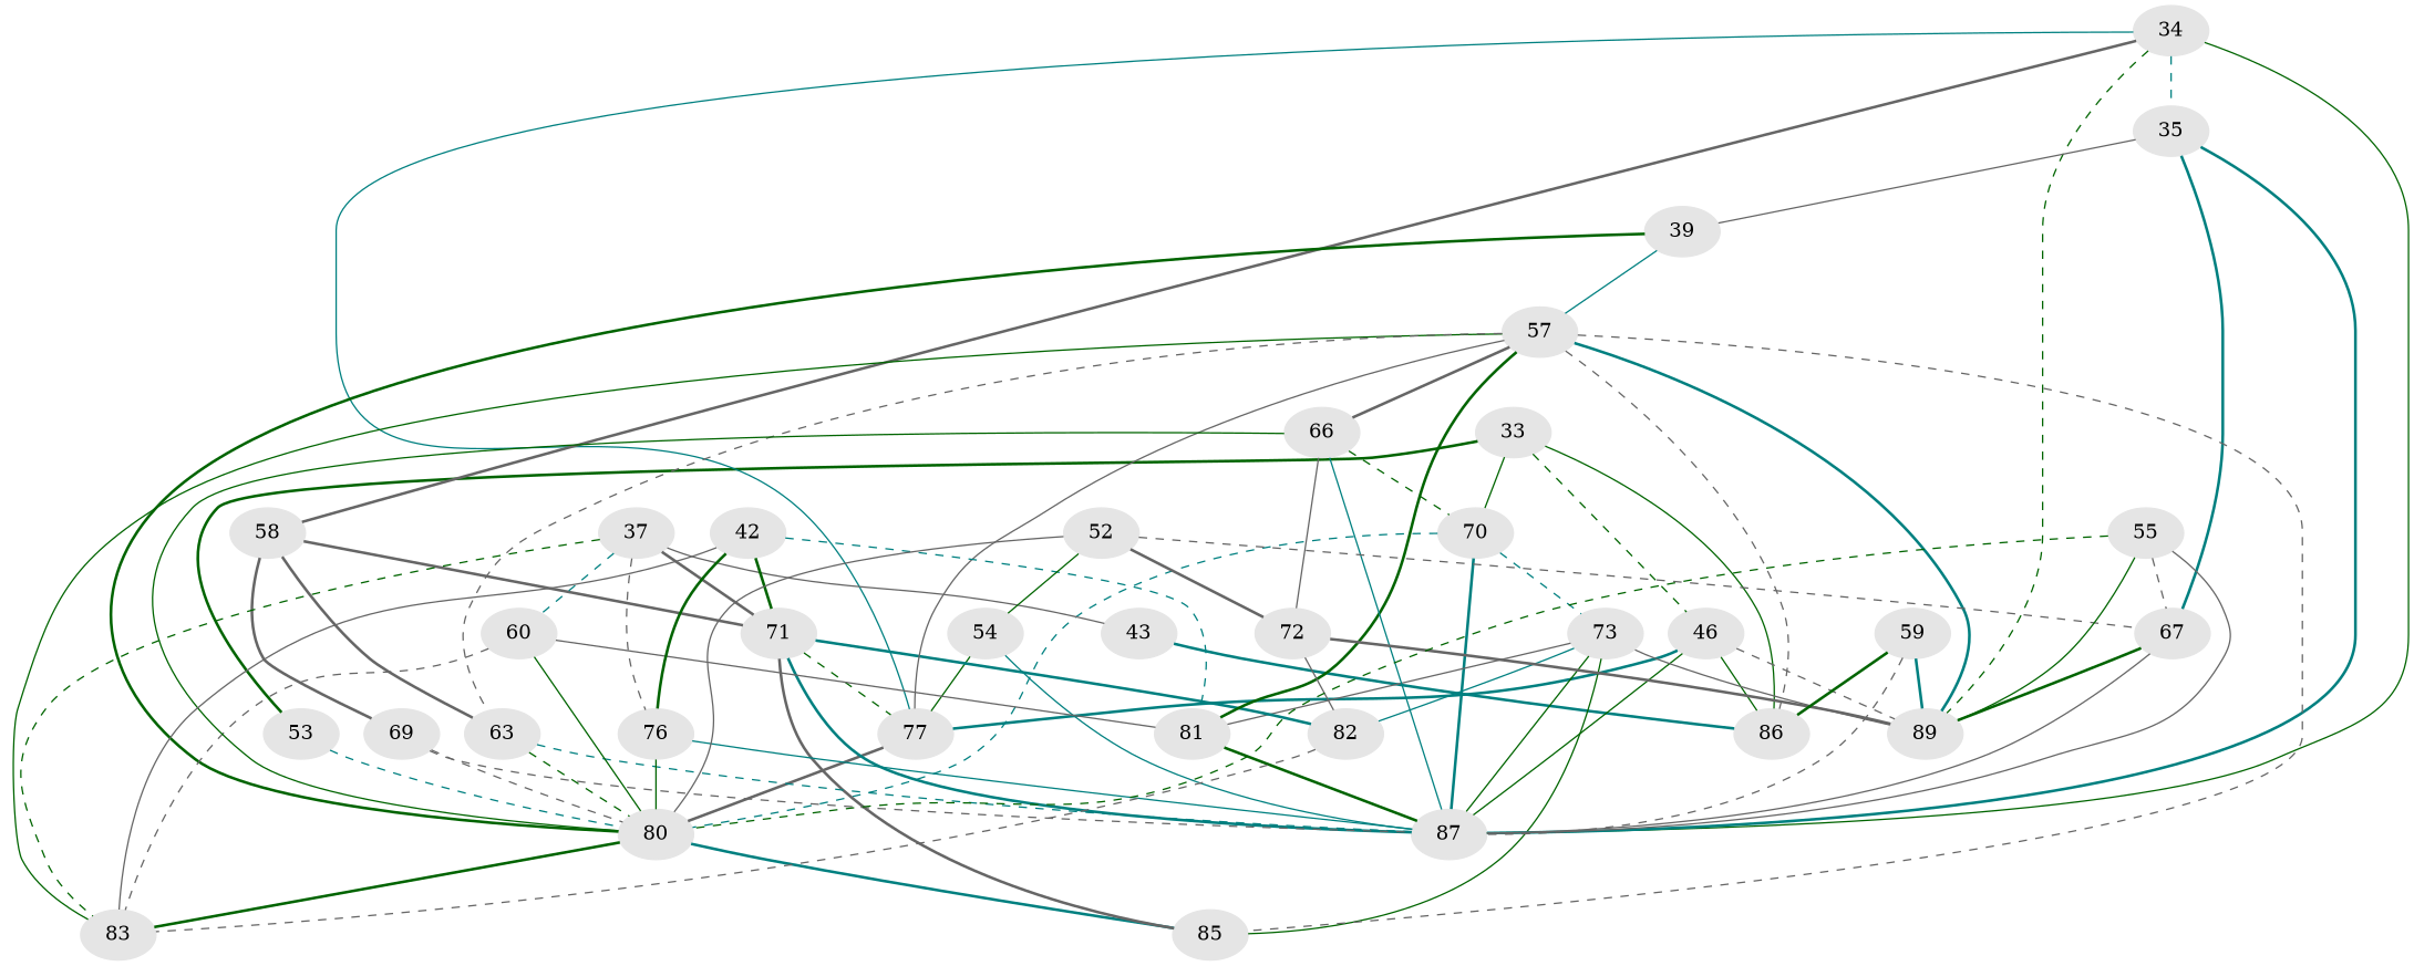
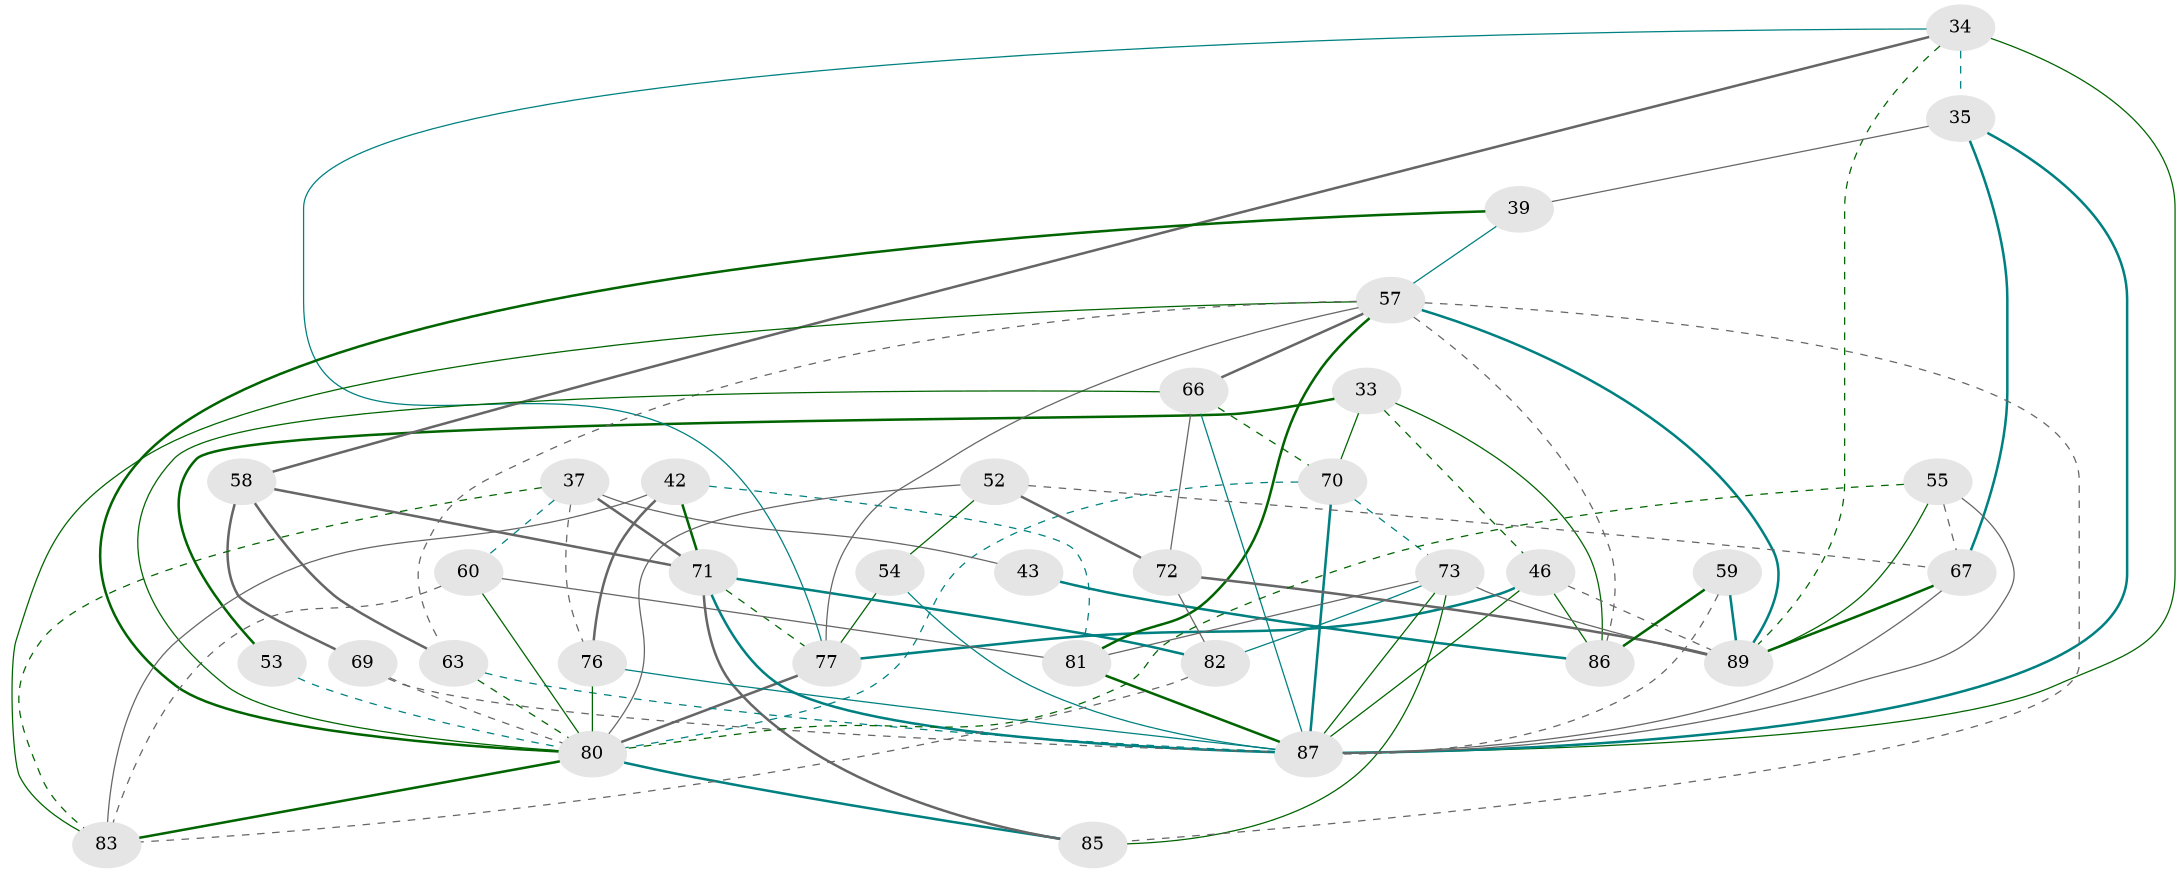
  graph {
    node [color=gray90 style=filled]
    edge [color=gray40 style=solid]
    86 [super="+61"]
    43
    77 [super="+64"]
    54
    87 [super="+13+47+29+68+79+84"]
    80 [super="+14+23+78+56"]
    83 [super="+45"]
    85
    33 [super="+30"]
    46 [super="+12"]
    53
    70 [super="+36"]
    89 [super="+7+88"]
    73 [super="+62+40"]
    34 [super="+16"]
    35 [super="+5"]
    58
    39
    67 [super="+38"]
    71 [super="+65"]
    63
    69
    57 [super="+25"]
    37 [super="+31"]
    60
    76 [super="+24"]
    81 [super="+51"]
    82 [super="+75"]
    66
    42 [super="+10"]
    52
    72
    55 [super="+50"]
    59
    43 -- 86 [color=teal style=bold]
    77 -- 80 [style=bold weight=2]
    54 -- 77 [color=darkgreen]
    54 -- 87 [color=teal]
    80 -- 83 [color=darkgreen style=bold]
    80 -- 85 [color=teal style=bold]
    33 -- 86 [color=darkgreen weight=2]
    33 -- 46 [color=darkgreen style=dashed]
    33 -- 53 [color=darkgreen style=bold weight=2]
    33 -- 70 [color=darkgreen]
    46 -- 86 [color=darkgreen]
    46 -- 77 [color=teal style=bold]
    46 -- 87 [color=darkgreen]
    46 -- 89 [style=dashed weight=2]
    53 -- 80 [color=teal style=dashed weight=2]
    70 -- 87 [color=teal style=bold]
    70 -- 80 [color=teal style=dashed weight=2]
    70 -- 73 [color=teal style=dashed]
    73 -- 87 [color=darkgreen weight=2]
    73 -- 85 [color=darkgreen]
    73 -- 89 [weight=3]
    73 -- 81
    73 -- 82 [color=teal weight=2]
    34 -- 77 [color=teal]
    34 -- 87 [color=darkgreen weight=3]
    34 -- 89 [color=darkgreen style=dashed]
    34 -- 35 [color=teal style=dashed weight=2]
    34 -- 58 [style=bold]
    35 -- 87 [color=teal style=bold]
    35 -- 39 [weight=2]
    35 -- 67 [color=teal style=bold]
    58 -- 71 [style=bold]
    58 -- 63 [style=bold]
    58 -- 69 [style=bold]
    39 -- 80 [color=darkgreen style=bold]
    39 -- 57 [color=teal]
    67 -- 87
    67 -- 89 [color=darkgreen style=bold]
    71 -- 77 [color=darkgreen style=dashed weight=2]
    71 -- 87 [color=teal style=bold weight=6]
    71 -- 85 [style=bold]
    71 -- 82 [color=teal style=bold weight=2]
    63 -- 87 [color=teal style=dashed]
    63 -- 80 [color=darkgreen style=dashed]
    69 -- 87 [style=dashed weight=2]
    69 -- 80 [style=dashed]
    57 -- 86 [style=dashed]
    57 -- 77
    57 -- 83 [color=darkgreen]
    57 -- 85 [style=dashed]
    57 -- 89 [color=teal style=bold weight=2]
    57 -- 63 [style=dashed]
    57 -- 81 [color=darkgreen style=bold]
    57 -- 66 [style=bold]
    37 -- 43
    37 -- 83 [color=darkgreen style=dashed]
    37 -- 71 [style=bold weight=2]
    37 -- 60 [color=teal style=dashed]
    37 -- 76 [style=dashed]
    60 -- 80 [color=darkgreen]
    60 -- 83 [style=dashed]
    60 -- 81
    76 -- 87 [color=teal]
    76 -- 80 [color=darkgreen weight=2]
    81 -- 87 [color=darkgreen style=bold weight=2]
    82 -- 83 [style=dashed]
    66 -- 87 [color=teal]
    66 -- 80 [color=darkgreen]
    66 -- 70 [color=darkgreen style=dashed]
    66 -- 72
    42 -- 83
    42 -- 71 [color=darkgreen style=bold weight=2]
-   42 -- 76 [color=darkgreen style=bold weight=2]
+   42 -- 76 [style=bold weight=2]
    42 -- 81 [color=teal style=dashed]
    52 -- 54 [color=darkgreen]
    52 -- 80
    52 -- 67 [style=dashed]
    52 -- 72 [style=bold]
    72 -- 89 [style=bold]
    72 -- 82
    55 -- 87 [weight=3]
    55 -- 80 [color=darkgreen style=dashed weight=2]
    55 -- 89 [color=darkgreen]
    55 -- 67 [style=dashed weight=2]
    59 -- 86 [color=darkgreen style=bold]
    59 -- 87 [style=dashed weight=2]
    59 -- 89 [color=teal style=bold]
  }
